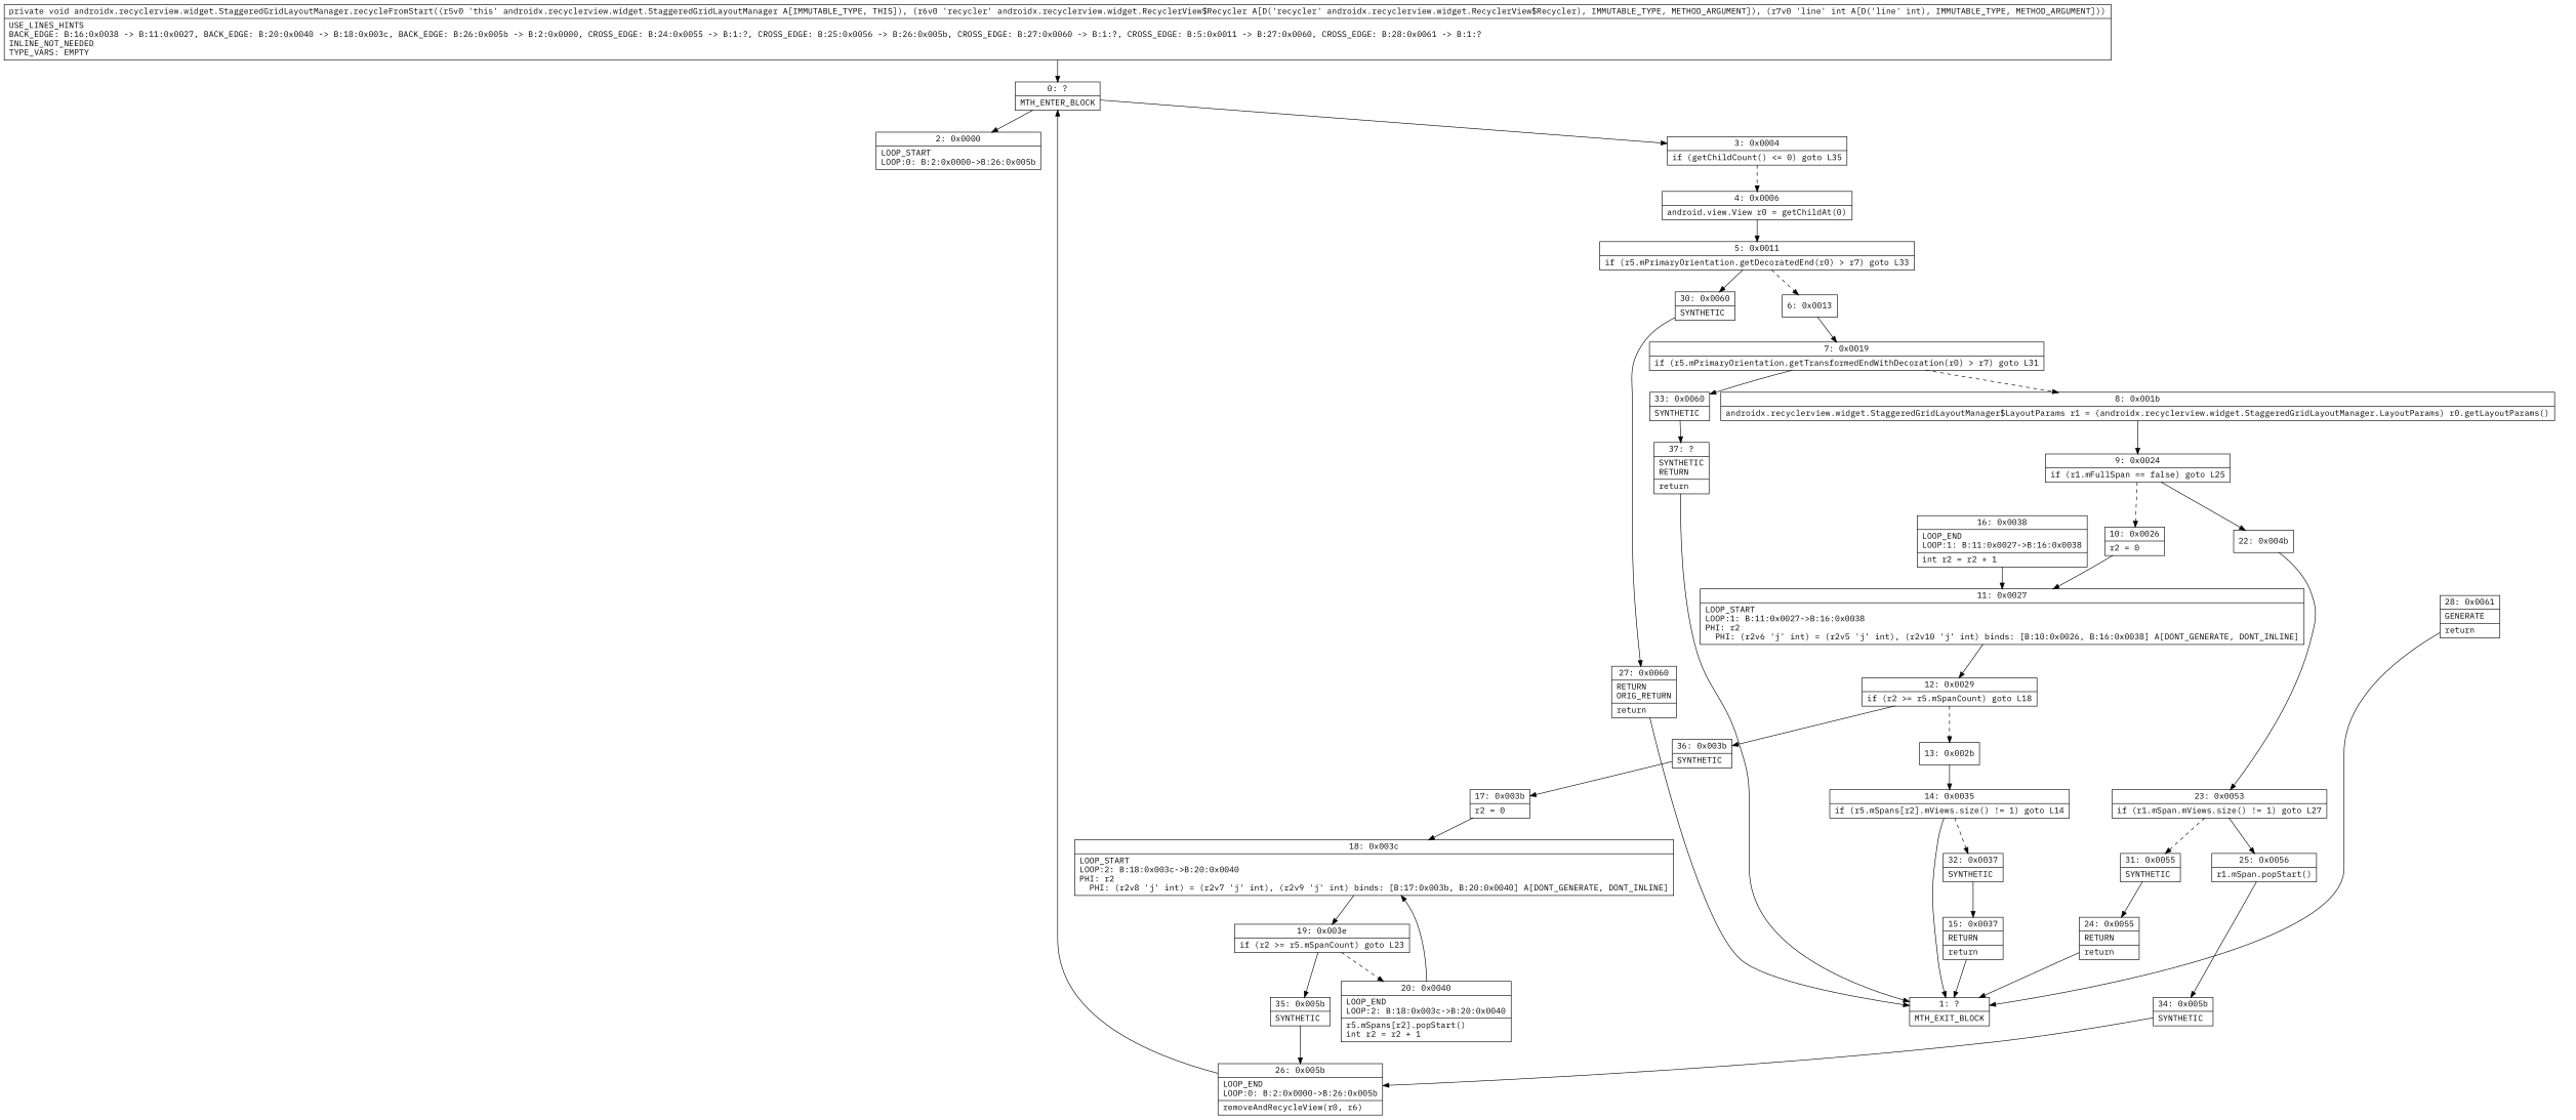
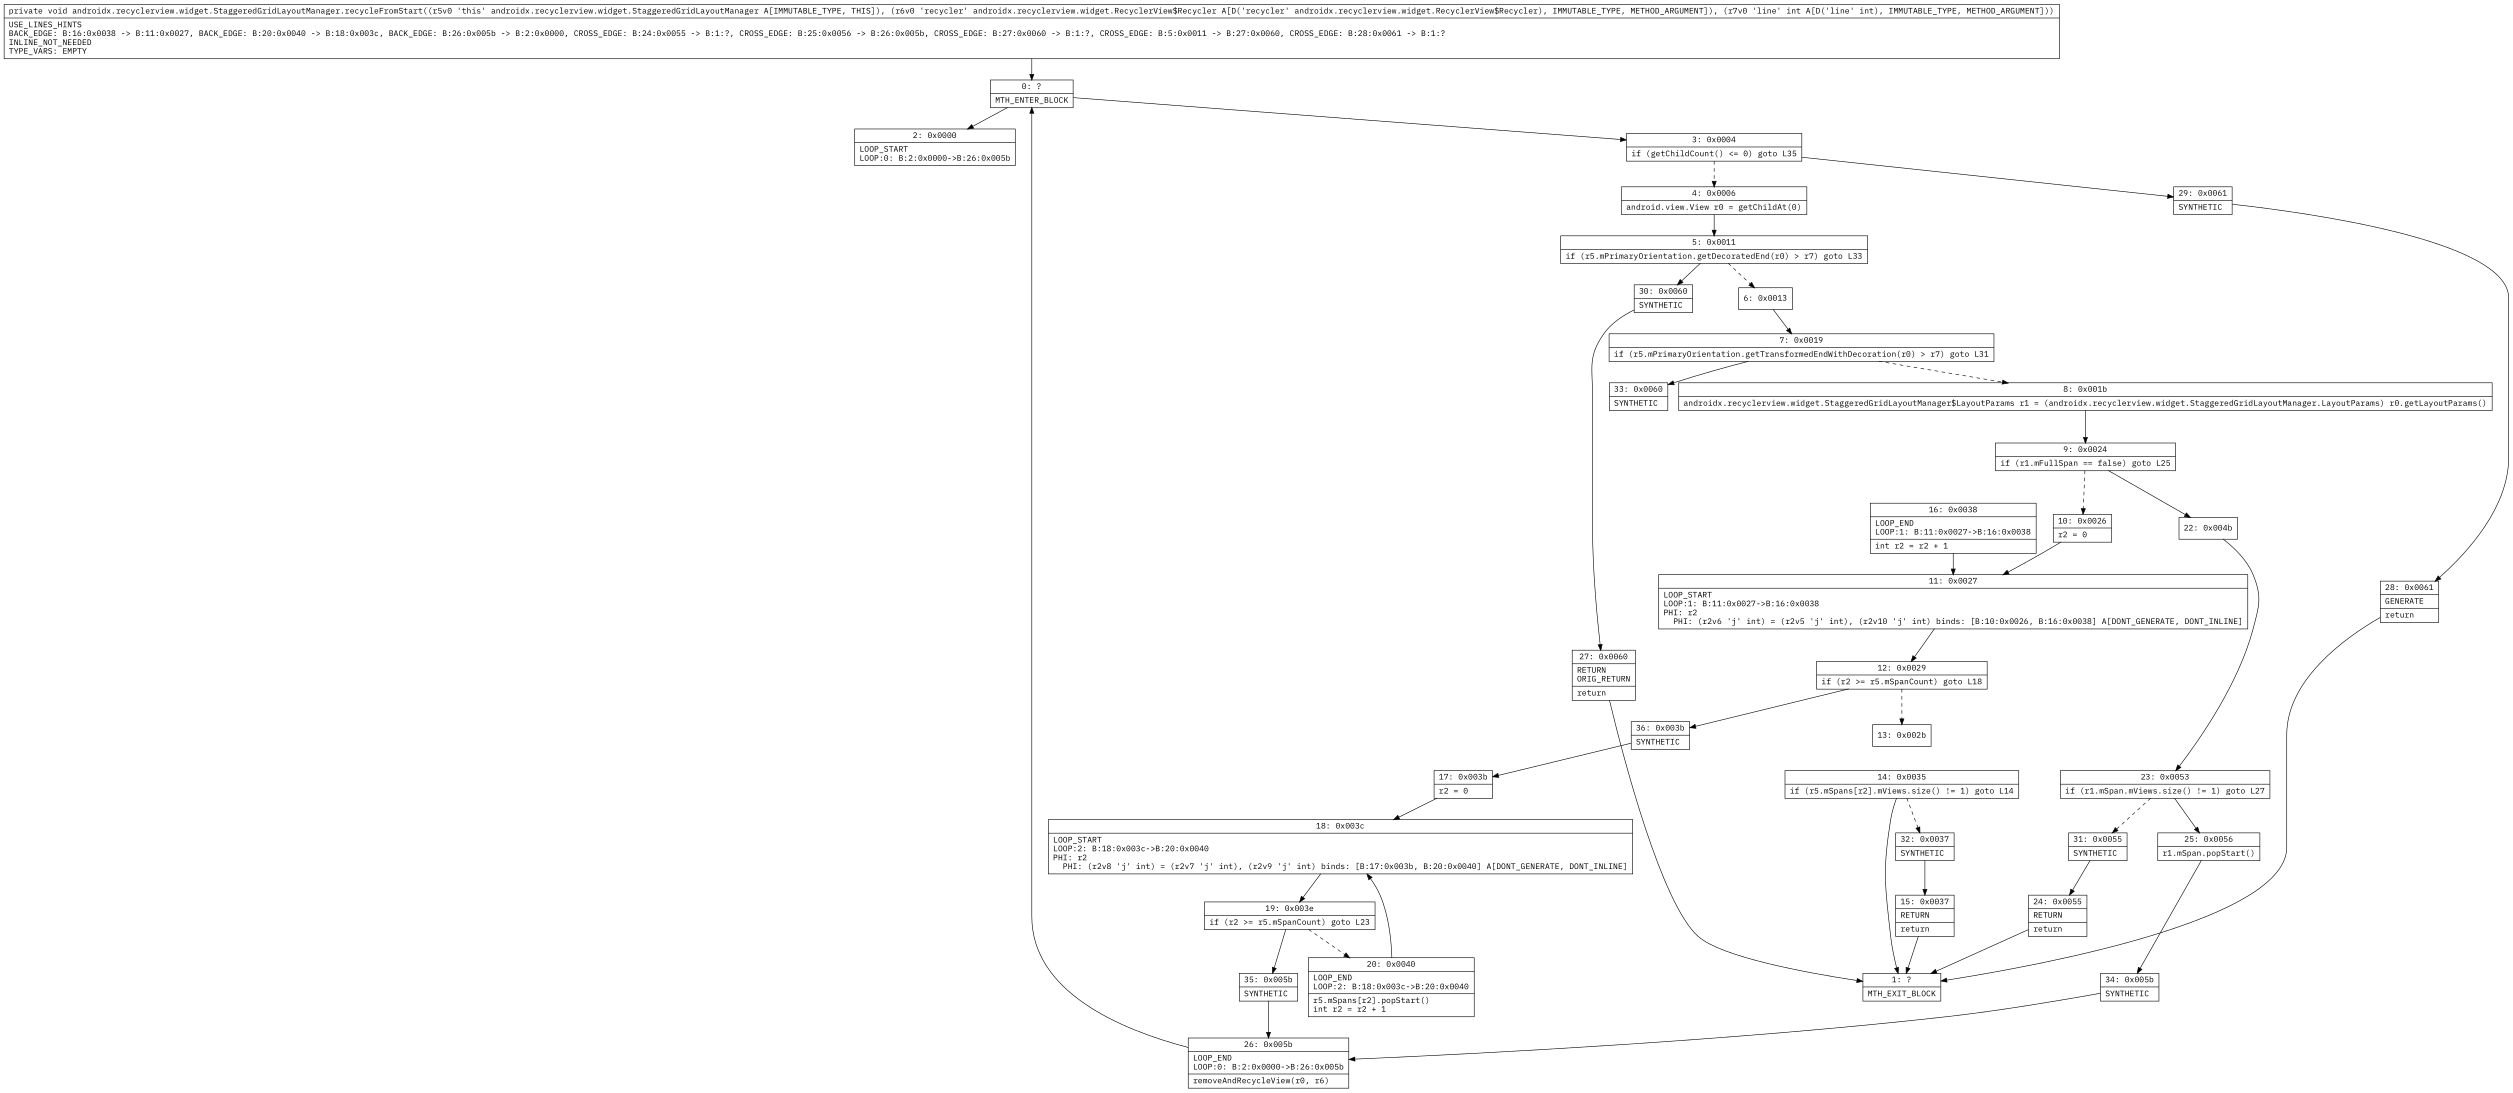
  digraph {
    fontname="IBM Plex Mono"
    node [fontname="IBM Plex Mono" shape=record]
    edge [fontname="IBM Plex Mono"]
    n1 [label="{0\:\ ?|MTH_ENTER_BLOCK\l}"]
    n2 [label="{2\:\ 0x0000|LOOP_START\lLOOP:0: B:2:0x0000\-\>B:26:0x005b\l}"]
    n3 [label="{3\:\ 0x0004|if (getChildCount() \<= 0) goto L35\l}"]
    n4 [label="{4\:\ 0x0006|android.view.View r0 = getChildAt(0)\l}"]
+   n5 [label="{29\:\ 0x0061|SYNTHETIC\l}"]
    n6 [label="{5\:\ 0x0011|if (r5.mPrimaryOrientation.getDecoratedEnd(r0) \> r7) goto L33\l}"]
    n7 [label="{28\:\ 0x0061|GENERATE\l|return\l}"]
    n8 [label="{6\:\ 0x0013}"]
    n9 [label="{30\:\ 0x0060|SYNTHETIC\l}"]
    n10 [label="{7\:\ 0x0019|if (r5.mPrimaryOrientation.getTransformedEndWithDecoration(r0) \> r7) goto L31\l}"]
    n11 [label="{27\:\ 0x0060|RETURN\lORIG_RETURN\l|return\l}"]
    n12 [label="{8\:\ 0x001b|androidx.recyclerview.widget.StaggeredGridLayoutManager$LayoutParams r1 = (androidx.recyclerview.widget.StaggeredGridLayoutManager.LayoutParams) r0.getLayoutParams()\l}"]
    n13 [label="{33\:\ 0x0060|SYNTHETIC\l}"]
    n14 [label="{9\:\ 0x0024|if (r1.mFullSpan == false) goto L25\l}"]
-   n15 [label="{37\:\ ?|SYNTHETIC\lRETURN\l|return\l}"]
    n16 [label="{10\:\ 0x0026|r2 = 0\l}"]
    n17 [label="{22\:\ 0x004b}"]
    n18 [label="{11\:\ 0x0027|LOOP_START\lLOOP:1: B:11:0x0027\-\>B:16:0x0038\lPHI: r2 \l  PHI: (r2v6 'j' int) = (r2v5 'j' int), (r2v10 'j' int) binds: [B:10:0x0026, B:16:0x0038] A[DONT_GENERATE, DONT_INLINE]\l}"]
    n19 [label="{23\:\ 0x0053|if (r1.mSpan.mViews.size() != 1) goto L27\l}"]
    n20 [label="{12\:\ 0x0029|if (r2 \>= r5.mSpanCount) goto L18\l}"]
    n21 [label="{13\:\ 0x002b}"]
    n22 [label="{36\:\ 0x003b|SYNTHETIC\l}"]
    n23 [label="{14\:\ 0x0035|if (r5.mSpans[r2].mViews.size() != 1) goto L14\l}"]
    n24 [label="{17\:\ 0x003b|r2 = 0\l}"]
    n25 [label="{32\:\ 0x0037|SYNTHETIC\l}"]
    n26 [label="{1\:\ ?|MTH_EXIT_BLOCK\l}"]
    n27 [label="{16\:\ 0x0038|LOOP_END\lLOOP:1: B:11:0x0027\-\>B:16:0x0038\l|int r2 = r2 + 1\l}"]
    n28 [label="{15\:\ 0x0037|RETURN\l|return\l}"]
    n29 [label="{18\:\ 0x003c|LOOP_START\lLOOP:2: B:18:0x003c\-\>B:20:0x0040\lPHI: r2 \l  PHI: (r2v8 'j' int) = (r2v7 'j' int), (r2v9 'j' int) binds: [B:17:0x003b, B:20:0x0040] A[DONT_GENERATE, DONT_INLINE]\l}"]
    n30 [label="{19\:\ 0x003e|if (r2 \>= r5.mSpanCount) goto L23\l}"]
    n31 [label="{20\:\ 0x0040|LOOP_END\lLOOP:2: B:18:0x003c\-\>B:20:0x0040\l|r5.mSpans[r2].popStart()\lint r2 = r2 + 1\l}"]
    n32 [label="{35\:\ 0x005b|SYNTHETIC\l}"]
    n33 [label="{26\:\ 0x005b|LOOP_END\lLOOP:0: B:2:0x0000\-\>B:26:0x005b\l|removeAndRecycleView(r0, r6)\l}"]
    n34 [label="{25\:\ 0x0056|r1.mSpan.popStart()\l}"]
    n35 [label="{31\:\ 0x0055|SYNTHETIC\l}"]
    n36 [label="{34\:\ 0x005b|SYNTHETIC\l}"]
    n37 [label="{24\:\ 0x0055|RETURN\l|return\l}"]
    n38 [label="{private void androidx.recyclerview.widget.StaggeredGridLayoutManager.recycleFromStart((r5v0 'this' androidx.recyclerview.widget.StaggeredGridLayoutManager A[IMMUTABLE_TYPE, THIS]), (r6v0 'recycler' androidx.recyclerview.widget.RecyclerView$Recycler A[D('recycler' androidx.recyclerview.widget.RecyclerView$Recycler), IMMUTABLE_TYPE, METHOD_ARGUMENT]), (r7v0 'line' int A[D('line' int), IMMUTABLE_TYPE, METHOD_ARGUMENT]))  | USE_LINES_HINTS\lBACK_EDGE: B:16:0x0038 \-\> B:11:0x0027, BACK_EDGE: B:20:0x0040 \-\> B:18:0x003c, BACK_EDGE: B:26:0x005b \-\> B:2:0x0000, CROSS_EDGE: B:24:0x0055 \-\> B:1:?, CROSS_EDGE: B:25:0x0056 \-\> B:26:0x005b, CROSS_EDGE: B:27:0x0060 \-\> B:1:?, CROSS_EDGE: B:5:0x0011 \-\> B:27:0x0060, CROSS_EDGE: B:28:0x0061 \-\> B:1:?\lINLINE_NOT_NEEDED\lTYPE_VARS: EMPTY\l}"]
    n1 -> n2
    n1 -> n3
    n3 -> n4 [style=dashed]
+   n3 -> n5
    n4 -> n6
+   n5 -> n7
    n6 -> n8 [style=dashed]
    n6 -> n9
    n7 -> n26
    n8 -> n10
    n9 -> n11
    n10 -> n12 [style=dashed]
    n10 -> n13
    n11 -> n26
    n12 -> n14
-   n13 -> n15
    n14 -> n16 [style=dashed]
    n14 -> n17
-   n15 -> n26
    n16 -> n18
    n17 -> n19
    n18 -> n20
    n19 -> n34
    n19 -> n35 [style=dashed]
    n20 -> n21 [style=dashed]
    n20 -> n22
-   n21 -> n23
    n22 -> n24
    n23 -> n25 [style=dashed]
    n23 -> n26
    n24 -> n29
    n25 -> n28
    n27 -> n18
    n28 -> n26
    n29 -> n30
    n30 -> n31 [style=dashed]
    n30 -> n32
    n31 -> n29
    n32 -> n33
    n33 -> n1
    n34 -> n36
    n35 -> n37
    n36 -> n33
    n37 -> n26
    n38 -> n1
  }
